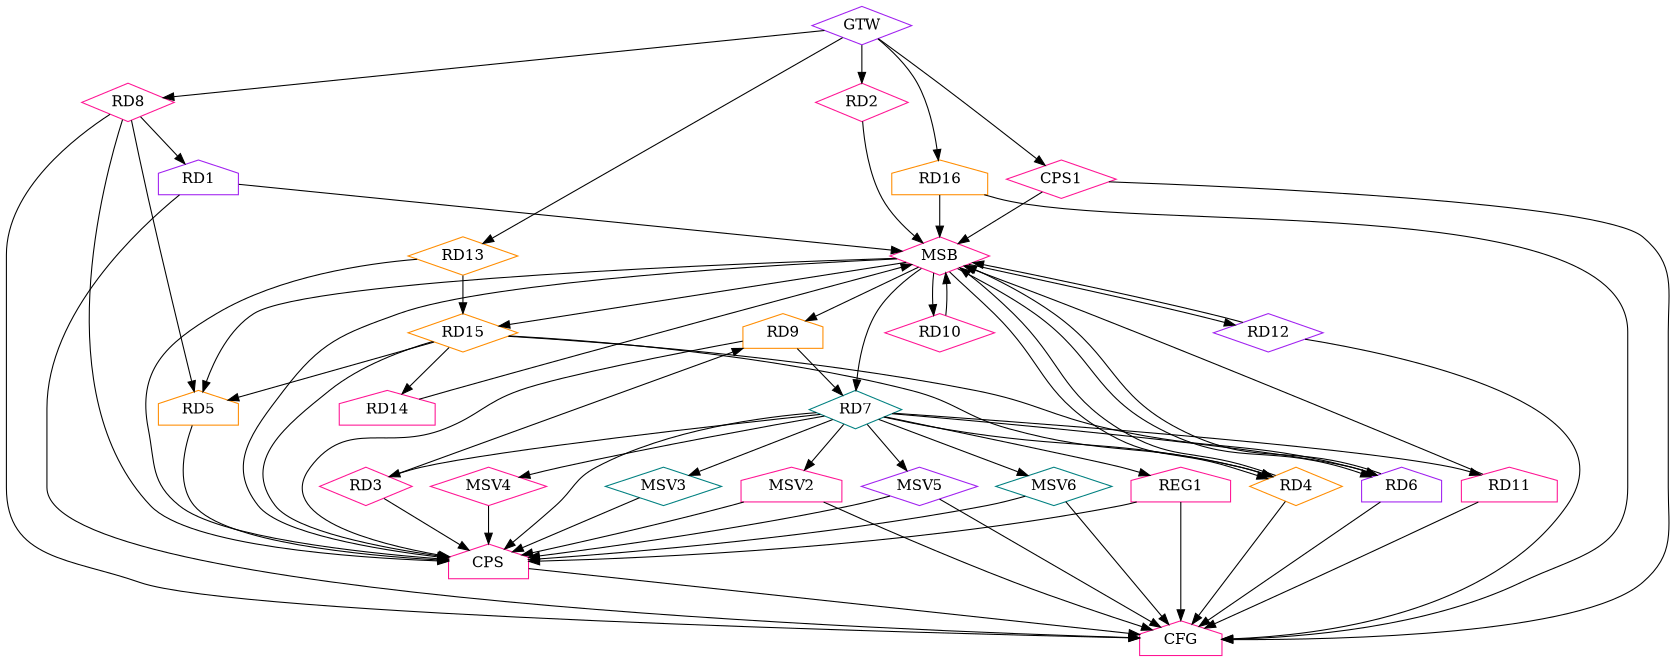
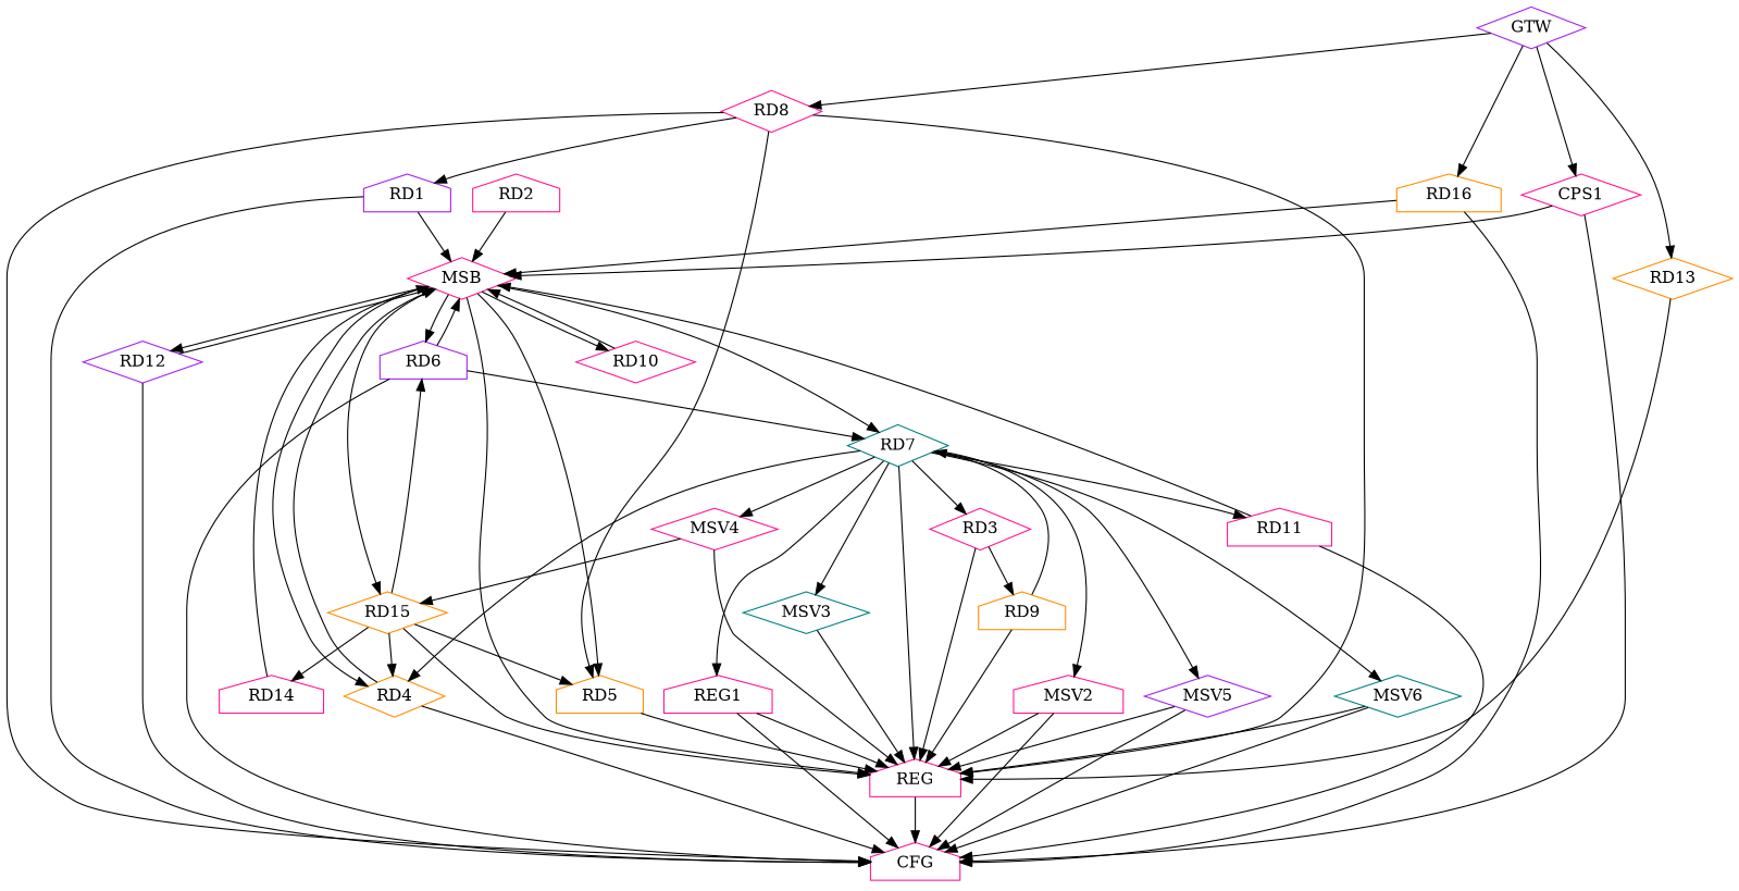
  strict digraph {
    node [color=deeppink shape=diamond]
    n1 [color=purple label=RD1 shape=house]
    n2 [label=MSB]
    n3 [label=CFG shape=house]
    n4 [color=darkorange label=RD9 shape=house]
-   n5 [label=CPS shape=house]
+   n5 [label=REG shape=house]
    n6 [color=darkorange label=RD4]
    n7 [color=darkorange label=RD5 shape=house]
    n8 [color=purple label=RD6 shape=house]
    n9 [color=teal label=RD7]
    n10 [label=RD10]
    n11 [color=purple label=RD12]
    n12 [color=darkorange label=RD15]
-   n13 [label=RD2]
+   n13 [label=RD2 shape=house]
    n14 [label=RD3]
    n15 [label=RD11 shape=house]
    n16 [label=REG1 shape=house]
    n17 [label=MSV2 shape=house]
    n18 [color=teal label=MSV3]
    n19 [label=MSV4]
    n20 [color=purple label=MSV5]
    n21 [color=teal label=MSV6]
    n22 [label=RD8]
    n23 [color=darkorange label=RD13]
    n24 [label=RD14 shape=house]
    n25 [color=darkorange label=RD16 shape=house]
    n26 [label=CPS1]
    n27 [color=purple label=GTW]
    n1 -> n2
    n1 -> n3
-   n2 -> n4
    n2 -> n5
    n2 -> n6
    n2 -> n7
    n2 -> n8
    n2 -> n9
    n2 -> n10
    n2 -> n11
    n2 -> n12
    n4 -> n5
    n4 -> n9
    n5 -> n3
    n6 -> n2
    n6 -> n3
    n7 -> n5
    n8 -> n2
    n8 -> n3
    n9 -> n5
    n9 -> n6
-   n9 -> n8
+   n8 -> n9
    n9 -> n14
    n9 -> n15
    n9 -> n16
    n9 -> n17
    n9 -> n18
    n9 -> n19
    n9 -> n20
    n9 -> n21
    n10 -> n2
    n11 -> n2
    n11 -> n3
    n12 -> n5
    n12 -> n6
    n12 -> n7
    n12 -> n8
    n12 -> n24
    n13 -> n2
    n14 -> n4
    n14 -> n5
    n15 -> n2
    n15 -> n3
    n16 -> n3
    n16 -> n5
    n17 -> n3
    n17 -> n5
    n18 -> n5
    n19 -> n5
    n20 -> n3
    n20 -> n5
    n21 -> n3
    n21 -> n5
    n22 -> n1
    n22 -> n3
    n22 -> n5
    n22 -> n7
    n23 -> n5
-   n23 -> n12
+   n19 -> n12
    n24 -> n2
    n25 -> n2
    n25 -> n3
    n26 -> n2
    n26 -> n3
-   n27 -> n13
    n27 -> n22
    n27 -> n23
    n27 -> n25
    n27 -> n26
  }
